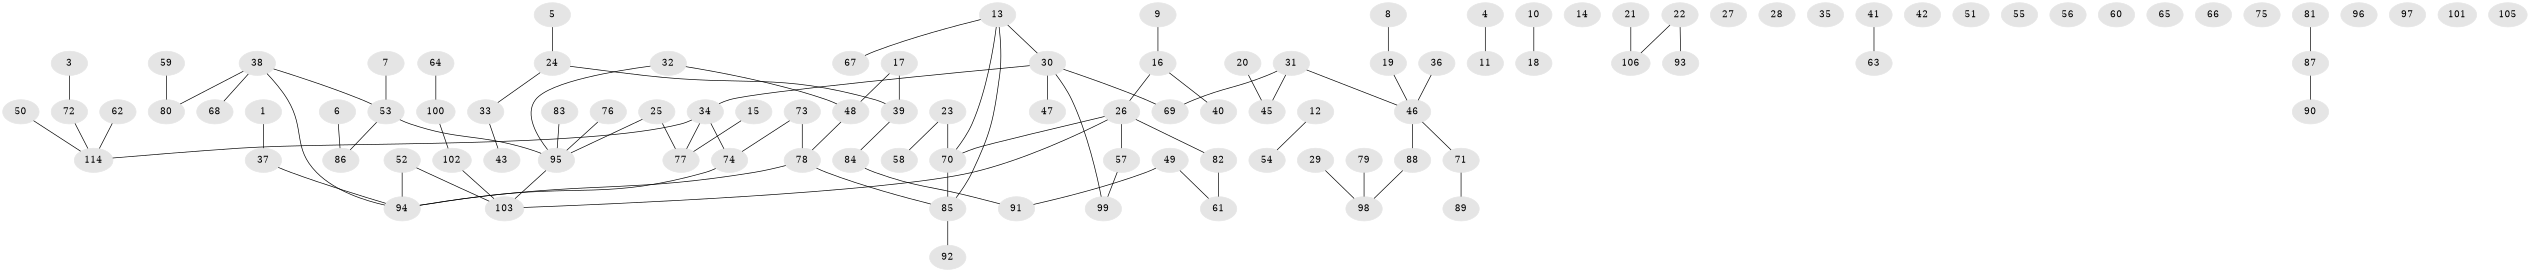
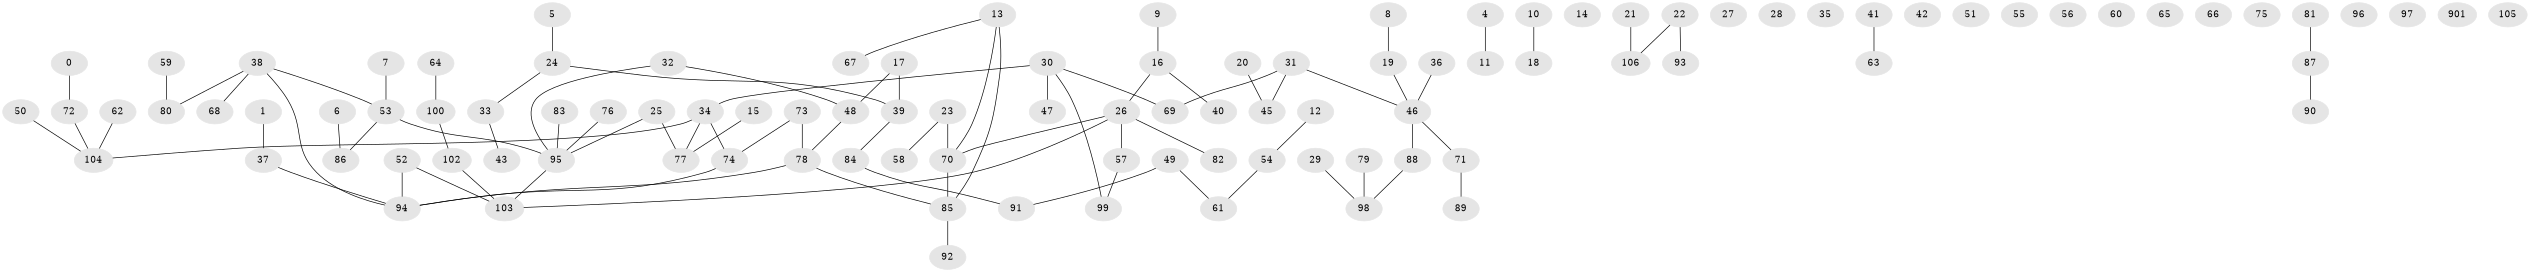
  graph {
    node [color=gray90 style=filled]
    1
    37
    94
    26
    70
    57
    82
    103
-   3
+   3 [label=0]
    72
-   104 [label=114]
+   104
    4
    11
    5
    24
    39
    33
    6
    86
    7
    53
    95
    8
    19
    46
    9
    16
    40
    10
    18
    12
    54
    61
    13
    30
    67
    85
    34
    47
    69
    99
    92
    14
    15
    77
    17
    48
    84
    78
    71
    88
    20
    45
    21
    106
    22
    93
    23
    58
    43
    25
    27
    28
    29
    98
    74
    31
    32
    35
    36
    38
    68
    80
    91
    41
    63
    42
    89
    49
    50
    51
    52
    55
    56
    59
    60
    62
    64
    100
    102
    65
    66
    73
    75
    76
    79
    81
    87
    90
    83
    96
    97
-   101
+   101 [label=901]
    105
    1 -- 37
    37 -- 94
    26 -- 70
    26 -- 57
    26 -- 82
    26 -- 103
    70 -- 85
    57 -- 99
    3 -- 72
    72 -- 104
    4 -- 11
    5 -- 24
    24 -- 39
    24 -- 33
    39 -- 84
    33 -- 43
    6 -- 86
    7 -- 53
    53 -- 86
    53 -- 95
    95 -- 103
    8 -- 19
    19 -- 46
    46 -- 71
    46 -- 88
    9 -- 16
    16 -- 26
    16 -- 40
    10 -- 18
    12 -- 54
-   82 -- 61
+   54 -- 61
    13 -- 70
-   13 -- 30
    13 -- 67
    13 -- 85
    30 -- 34
    30 -- 47
    30 -- 69
    30 -- 99
    85 -- 92
    34 -- 104
    34 -- 77
    34 -- 74
    15 -- 77
    17 -- 39
    17 -- 48
    48 -- 78
    84 -- 91
    78 -- 94
    78 -- 85
    71 -- 89
    88 -- 98
    20 -- 45
    21 -- 106
    22 -- 106
    22 -- 93
    23 -- 70
    23 -- 58
    25 -- 95
    25 -- 77
    29 -- 98
    74 -- 94
    31 -- 46
    31 -- 69
    31 -- 45
    32 -- 95
    32 -- 48
    36 -- 46
    38 -- 94
    38 -- 53
    38 -- 68
    38 -- 80
    41 -- 63
    49 -- 61
    49 -- 91
    50 -- 104
    52 -- 94
    52 -- 103
    59 -- 80
    62 -- 104
    64 -- 100
    100 -- 102
    102 -- 103
    73 -- 78
    73 -- 74
    76 -- 95
    79 -- 98
    81 -- 87
    87 -- 90
    83 -- 95
  }
